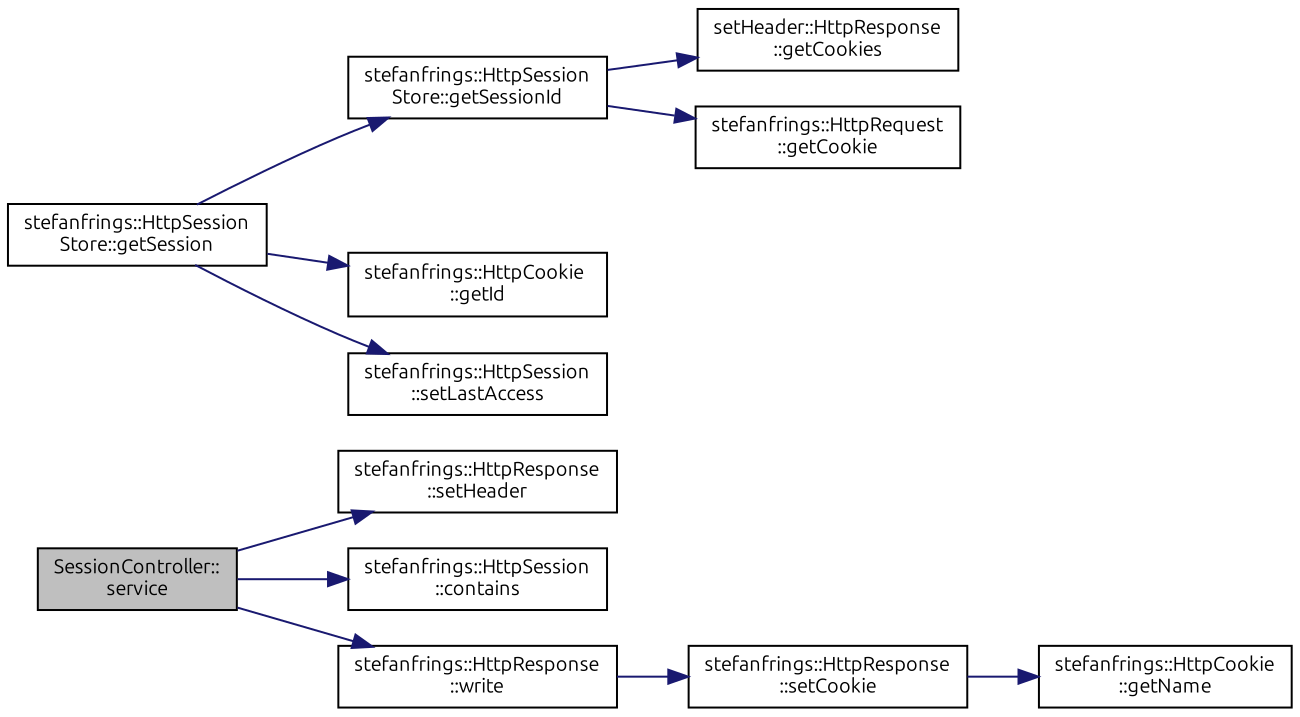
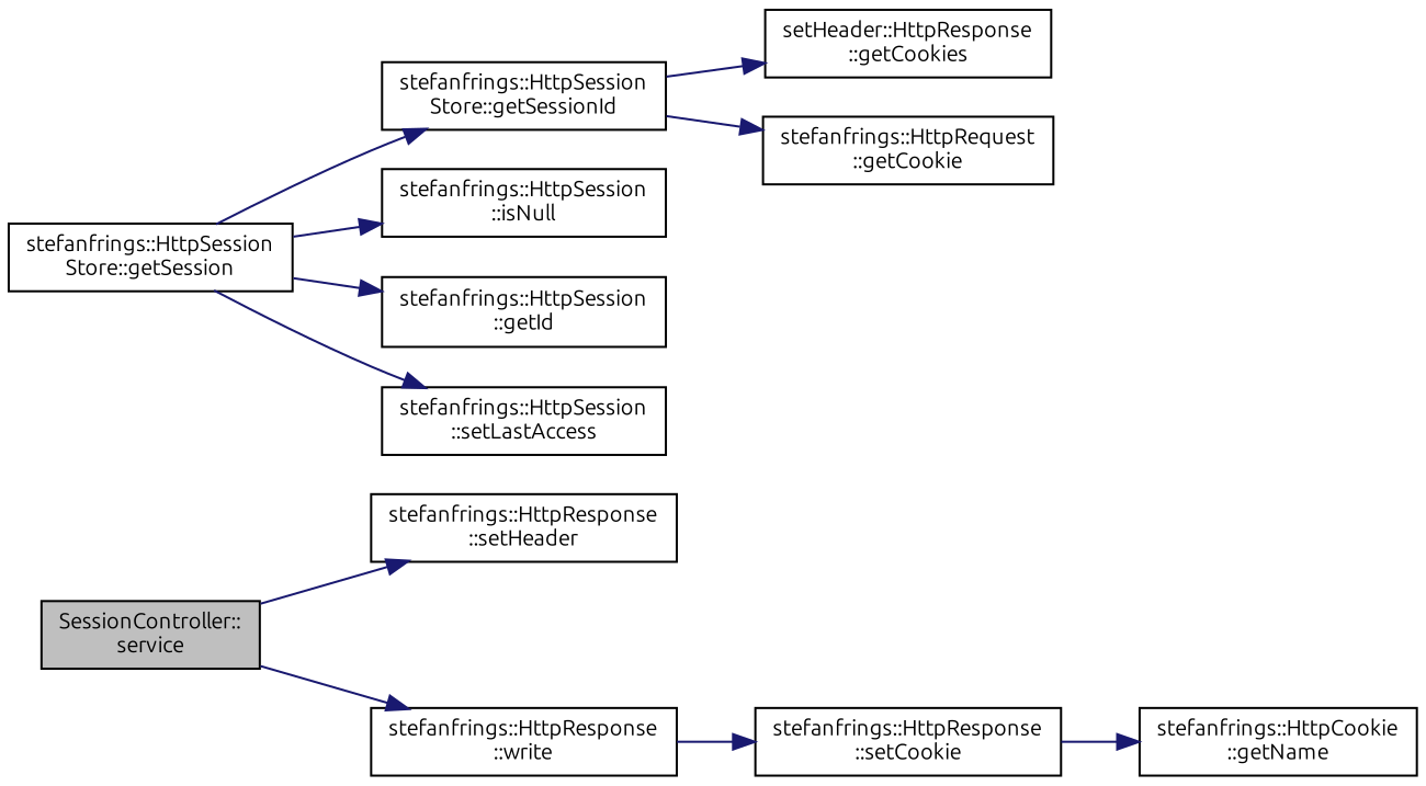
  digraph {
    fontname=Ubuntu
    rankdir=LR
    node [color=black fillcolor=white fontname=Ubuntu fontsize=10 shape=record style=filled]
    edge [color=midnightblue fontname=Ubuntu fontsize=10 labelfontname=Helvetica labelfontsize=10 style=solid]
    n1 [fillcolor=grey75 fontcolor=black height=0.2 label="SessionController::\lservice" width=0.4]
    n2 [height=0.2 label="stefanfrings::HttpResponse\l::setHeader" width=0.4]
-   n3 [height=0.2 label="stefanfrings::HttpSession\l::contains" width=0.4]
    n4 [height=0.2 label="stefanfrings::HttpResponse\l::write" width=0.4]
    n5 [height=0.2 label="stefanfrings::HttpSession\lStore::getSession" width=0.4]
    n6 [height=0.2 label="stefanfrings::HttpSession\lStore::getSessionId" width=0.4]
-   n8 [height=0.2 label="stefanfrings::HttpCookie\l::getId" width=0.4]
+   n7 [height=0.2 label="stefanfrings::HttpSession\l::isNull" width=0.4]
+   n8 [height=0.2 label="stefanfrings::HttpSession\l::getId" width=0.4]
    n9 [height=0.2 label="stefanfrings::HttpSession\l::setLastAccess" width=0.4]
    n10 [height=0.2 label="stefanfrings::HttpResponse\l::setCookie" width=0.4]
    n11 [height=0.2 label="setHeader::HttpResponse\l::getCookies" width=0.4]
    n12 [height=0.2 label="stefanfrings::HttpRequest\l::getCookie" width=0.4]
    n13 [height=0.2 label="stefanfrings::HttpCookie\l::getName" width=0.4]
    n1 -> n2
-   n1 -> n3
    n1 -> n4
    n4 -> n10
    n5 -> n6
+   n5 -> n7
    n5 -> n8
    n5 -> n9
    n6 -> n11
    n6 -> n12
    n10 -> n13
  }
